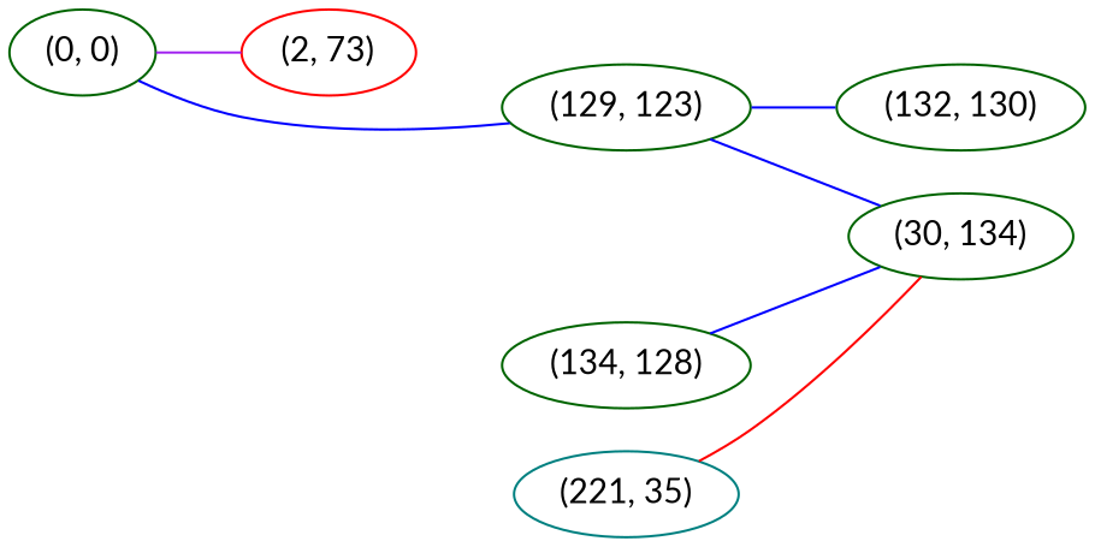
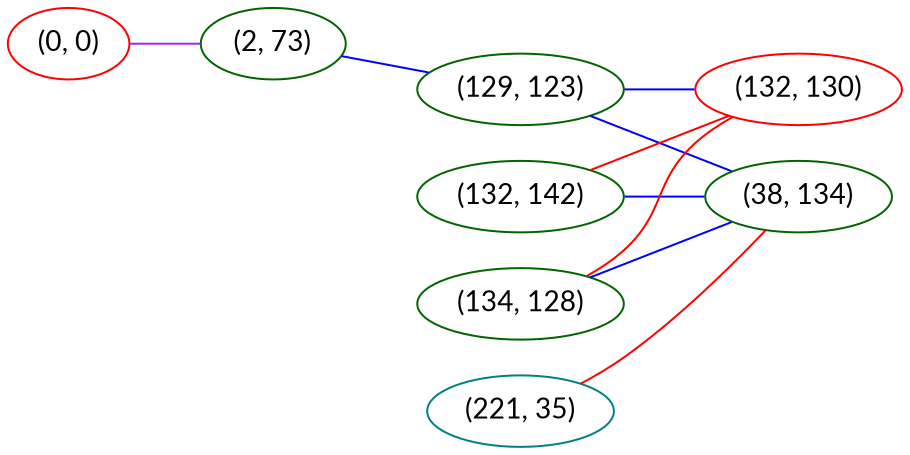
  graph {
    fontname=Lato
    rankdir=LR
    node [color=darkgreen fontname=Lato]
    edge [color=blue fontname=Lato weight=3]
-   "(2, 73)" [color=red]
-   "(0, 0)"
+   "(2, 73)"
+   "(0, 0)" [color=red]
    "(129, 123)"
-   "(132, 130)"
-   "(30, 134)"
+   "(132, 130)" [color=red]
+   "(30, 134)" [label="(38, 134)"]
    "(221, 35)" [color=teal]
+   "(132, 142)"
    "(134, 128)"
-   "(0, 0)" -- "(129, 123)"
+   "(2, 73)" -- "(129, 123)"
    "(0, 0)" -- "(2, 73)" [color=purple weight=4]
    "(129, 123)" -- "(132, 130)" [weight=1]
    "(129, 123)" -- "(30, 134)"
    "(221, 35)" -- "(30, 134)" [color=red weight=1]
+   "(132, 142)" -- "(132, 130)" [color=red weight=1]
+   "(132, 142)" -- "(30, 134)"
+   "(134, 128)" -- "(132, 130)" [color=red weight=1]
    "(134, 128)" -- "(30, 134)"
  }
